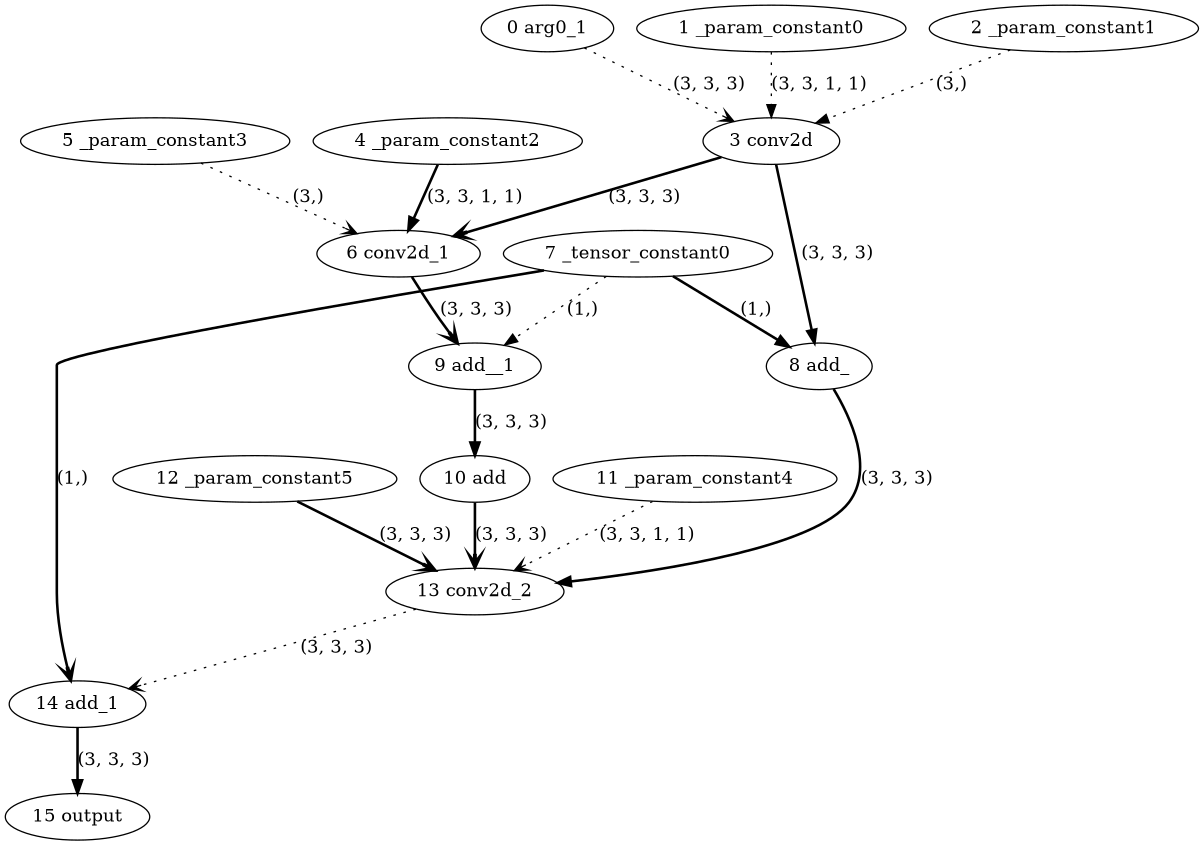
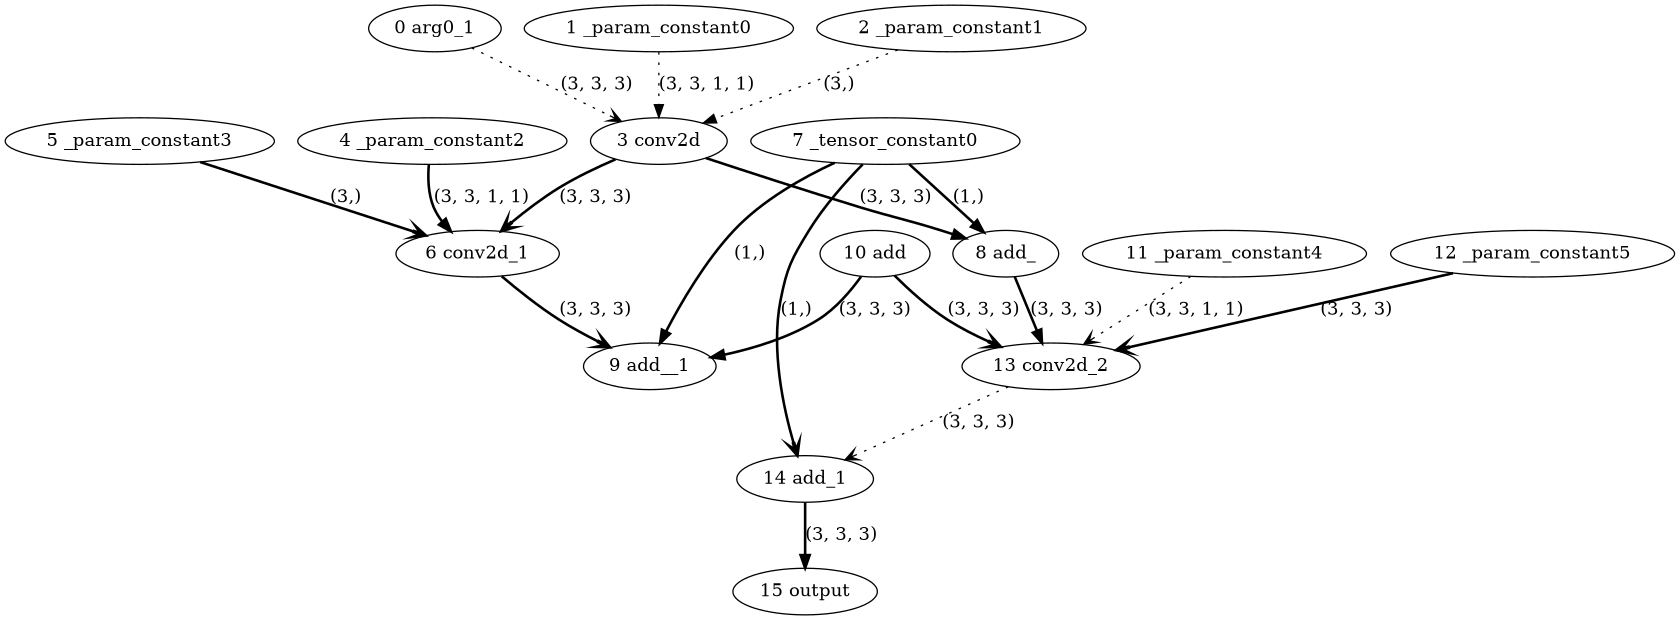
  strict digraph {
    node [type=get_attr]
    edge [arrowhead=vee style=bold]
    "0 arg0_1" [type=input]
    "3 conv2d" [type=conv2d]
    "6 conv2d_1" [type=conv2d]
    "8 add_" [type=add_]
    "1 _param_constant0"
    "2 _param_constant1"
    "9 add__1" [type=add_]
    "13 conv2d_2" [type=conv2d]
    "4 _param_constant2"
    "5 _param_constant3"
    "10 add" [type=add]
    "7 _tensor_constant0"
    "14 add_1" [type=add]
    "15 output" [type=output]
    "11 _param_constant4"
    "12 _param_constant5"
    "0 arg0_1" -> "3 conv2d" [label="(3, 3, 3)" style=dotted]
    "3 conv2d" -> "6 conv2d_1" [label="(3, 3, 3)"]
    "3 conv2d" -> "8 add_" [arrowhead=normal label="(3, 3, 3)"]
    "6 conv2d_1" -> "9 add__1" [label="(3, 3, 3)"]
    "8 add_" -> "13 conv2d_2" [arrowhead=normal label="(3, 3, 3)"]
    "1 _param_constant0" -> "3 conv2d" [arrowhead=normal label="(3, 3, 1, 1)" style=dotted]
    "2 _param_constant1" -> "3 conv2d" [arrowhead=normal label="(3,)" style=dotted]
-   "9 add__1" -> "10 add" [arrowhead=normal label="(3, 3, 3)"]
+   "10 add" -> "9 add__1" [arrowhead=normal label="(3, 3, 3)"]
    "13 conv2d_2" -> "14 add_1" [label="(3, 3, 3)" style=dotted]
    "4 _param_constant2" -> "6 conv2d_1" [arrowhead=normal label="(3, 3, 1, 1)"]
-   "5 _param_constant3" -> "6 conv2d_1" [label="(3,)" style=dotted]
+   "5 _param_constant3" -> "6 conv2d_1" [label="(3,)"]
    "10 add" -> "13 conv2d_2" [label="(3, 3, 3)"]
    "7 _tensor_constant0" -> "8 add_" [arrowhead=normal label="(1,)"]
-   "7 _tensor_constant0" -> "9 add__1" [arrowhead=normal label="(1,)" style=dotted]
+   "7 _tensor_constant0" -> "9 add__1" [arrowhead=normal label="(1,)"]
    "7 _tensor_constant0" -> "14 add_1" [label="(1,)"]
    "14 add_1" -> "15 output" [arrowhead=normal label="(3, 3, 3)"]
    "11 _param_constant4" -> "13 conv2d_2" [label="(3, 3, 1, 1)" style=dotted]
    "12 _param_constant5" -> "13 conv2d_2" [label="(3, 3, 3)"]
  }
